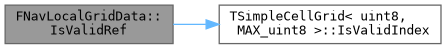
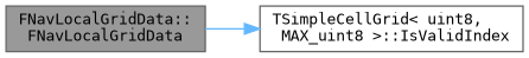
  digraph {
    rankdir=LR
    fontname="DejaVu Sans Mono"
    node [fontname="DejaVu Sans Mono" fontsize=10 shape=box style=filled]
-   n1 [color=gray40 fillcolor=grey60 fontcolor=black height=0.2 label="FNavLocalGridData::\lIsValidRef" width=0.4]
+   n1 [color=gray40 fillcolor=grey60 fontcolor=black height=0.2 label="FNavLocalGridData::\lFNavLocalGridData" width=0.4]
    n2 [color=grey40 fillcolor=white height=0.2 label="TSimpleCellGrid\< uint8,\l MAX_uint8 \>::IsValidIndex" width=0.4]
    n1 -> n2 [color=steelblue1 fontname="DejaVu Sans Mono" fontsize=10 labelfontname=Helvetica labelfontsize=10 style=solid]
  }
